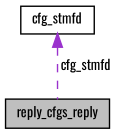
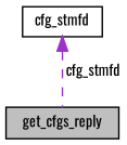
  digraph {
    fontname=Oswald
    node [color=black fontname=Oswald fontsize=10 shape=record style=filled]
-   n1 [fillcolor=grey75 fontcolor=black height=0.2 label=reply_cfgs_reply width=0.4]
+   n1 [fillcolor=grey75 fontcolor=black height=0.2 label=get_cfgs_reply width=0.4]
    n2 [fillcolor=white height=0.2 label=cfg_stmfd width=0.4]
    n2 -> n1 [color=darkorchid3 dir=back fontname=Oswald fontsize=10 label=" cfg_stmfd" labelfontname=Helvetica labelfontsize=10 style=dashed]
  }
